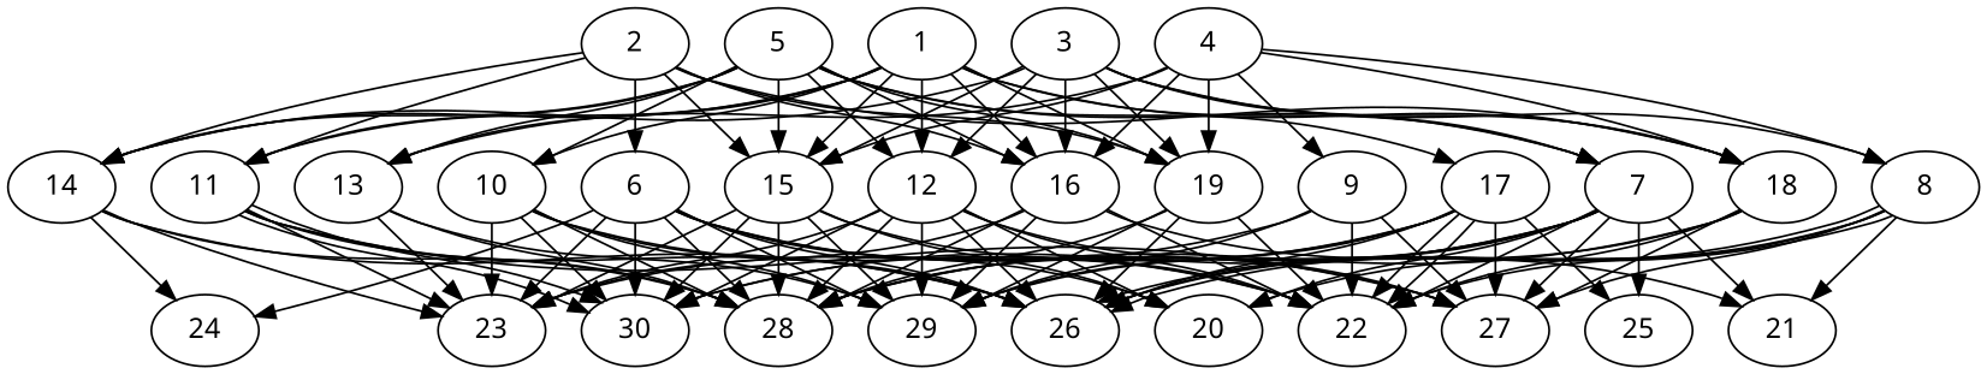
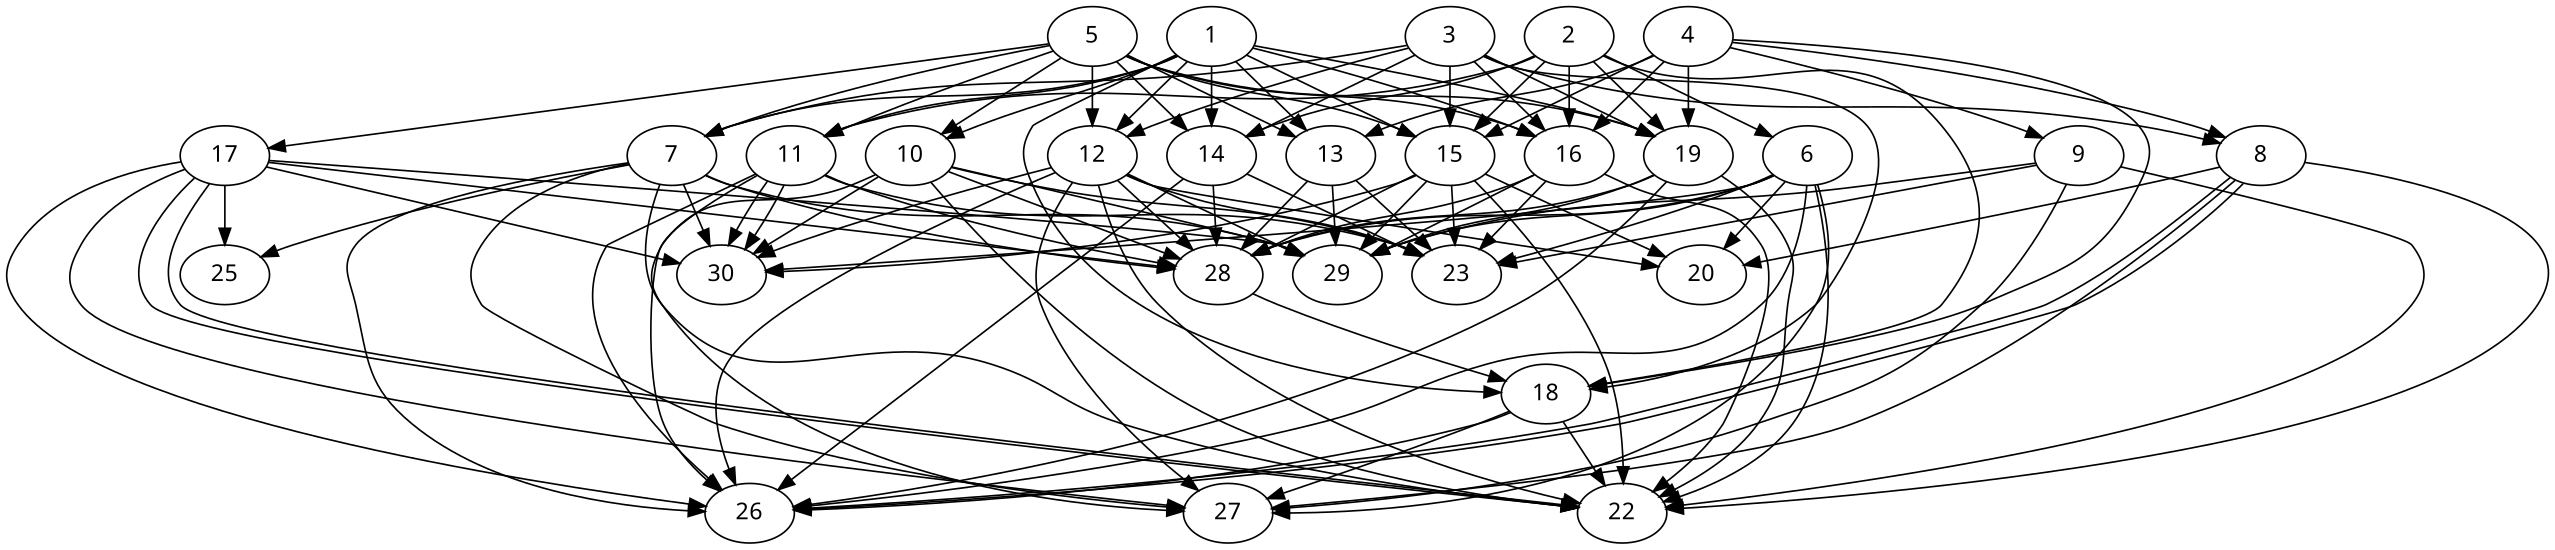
  digraph {
    fontname="Noto Sans"
    node [alpha=0.15 fontname="Noto Sans"]
    edge [fontname="Noto Sans"]
    1 [alpha=0.09 expect_size=10437632]
    7 [alpha=0.02 expect_size=48399360]
    10 [alpha=0.07 expect_size=50415616]
    11 [expect_size=48296960]
    12 [alpha=0.07 expect_size=22521856]
    13 [alpha=0.06 expect_size=10049536]
    14 [alpha=0.10 expect_size=52149248]
    15 [alpha=0.06 expect_size=17105920]
    16 [alpha=0.08 expect_size=5551104]
    18 [alpha=0.19 expect_size=40197120]
    19 [alpha=0.18 expect_size=40043520]
    20 [alpha=0.18 expect_size=12262400]
    22 [alpha=0.16 expect_size=16635904]
    26 [alpha=0.05 expect_size=39005184]
    27 [alpha=0.12 expect_size=9626624]
    28 [alpha=0.05 expect_size=31132672]
    29 [alpha=0.01 expect_size=29523968]
    30 [alpha=0.16 expect_size=25435136]
-   21 [alpha=0.01 expect_size=29481984]
    25 [expect_size=23686144]
    23 [alpha=0.07 expect_size=32855040]
-   24 [alpha=0.10 expect_size=46338048]
    2 [expect_size=35028992]
    6 [alpha=0.12 expect_size=13303808]
    3 [alpha=0.18 expect_size=43624448]
    8 [alpha=0.20 expect_size=18112512]
    4 [alpha=0.05 expect_size=32038912]
    9 [alpha=0.08 expect_size=12378112]
    5 [expect_size=12877824]
    17 [alpha=0.09 expect_size=34448384]
    1 -> 7
    1 -> 10
    1 -> 11
    1 -> 12
    1 -> 13
    1 -> 14
    1 -> 15
    1 -> 16
    1 -> 18
    1 -> 19
-   7 -> 20
    7 -> 22
    7 -> 26
    7 -> 27
    7 -> 28
    7 -> 29
    7 -> 30
-   7 -> 21
    7 -> 25
    10 -> 22
    10 -> 26
    10 -> 28
    10 -> 29
    10 -> 30
    10 -> 23
    11 -> 26
    11 -> 27
    11 -> 28
    11 -> 30
    11 -> 30
    11 -> 23
    12 -> 20
    12 -> 22
    12 -> 26
    12 -> 27
    12 -> 28
    12 -> 29
    12 -> 30
    12 -> 23
    13 -> 28
    13 -> 29
    13 -> 23
    14 -> 26
    14 -> 28
    14 -> 23
-   14 -> 24
    15 -> 20
    15 -> 22
    15 -> 28
    15 -> 29
    15 -> 30
    15 -> 23
    16 -> 22
    16 -> 28
    16 -> 29
-   16 -> 21
    16 -> 23
    18 -> 22
    18 -> 26
    18 -> 27
-   18 -> 28
+   28 -> 18
    19 -> 22
    19 -> 26
    19 -> 28
    19 -> 29
    2 -> 11
    2 -> 14
    2 -> 15
    2 -> 16
    2 -> 18
    2 -> 19
    2 -> 6
    6 -> 20
    6 -> 22
    6 -> 26
    6 -> 27
    6 -> 28
    6 -> 29
    6 -> 30
    6 -> 23
-   6 -> 24
    3 -> 7
    3 -> 12
    3 -> 14
    3 -> 15
    3 -> 16
    3 -> 18
    3 -> 19
    3 -> 8
    8 -> 20
    8 -> 22
    8 -> 26
    8 -> 26
    8 -> 27
-   8 -> 21
    4 -> 13
    4 -> 15
    4 -> 16
    4 -> 18
    4 -> 19
    4 -> 8
    4 -> 9
    9 -> 22
    9 -> 27
    9 -> 29
    9 -> 23
    5 -> 7
    5 -> 10
    5 -> 11
    5 -> 12
    5 -> 13
    5 -> 14
    5 -> 15
    5 -> 16
    5 -> 19
    5 -> 17
    17 -> 22
    17 -> 22
    17 -> 26
    17 -> 27
    17 -> 28
    17 -> 29
    17 -> 30
    17 -> 25
  }
